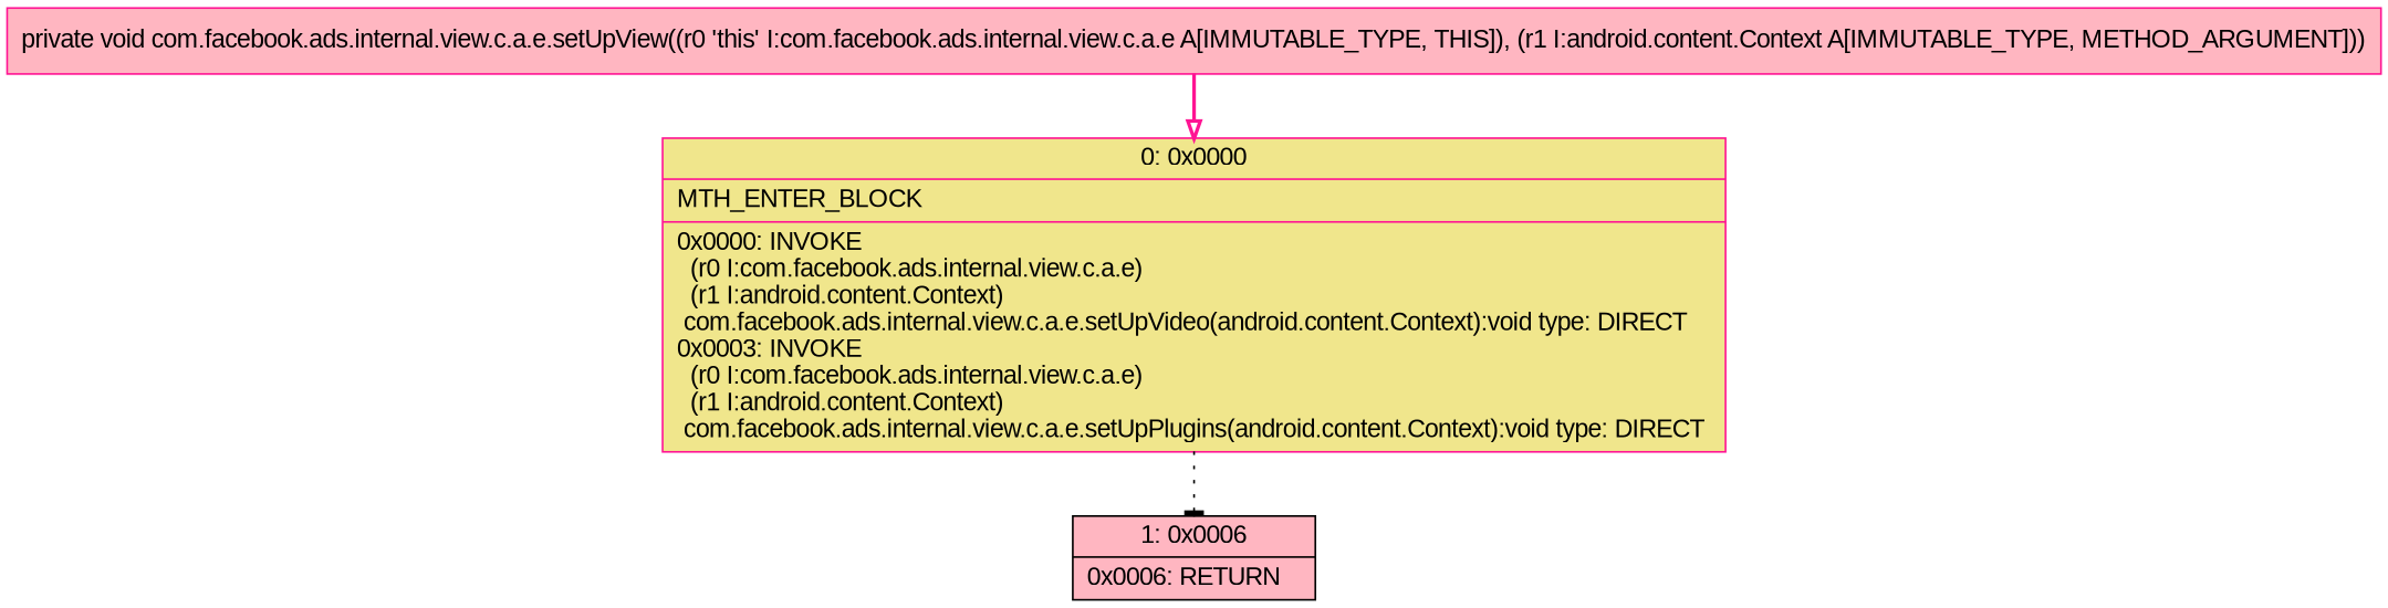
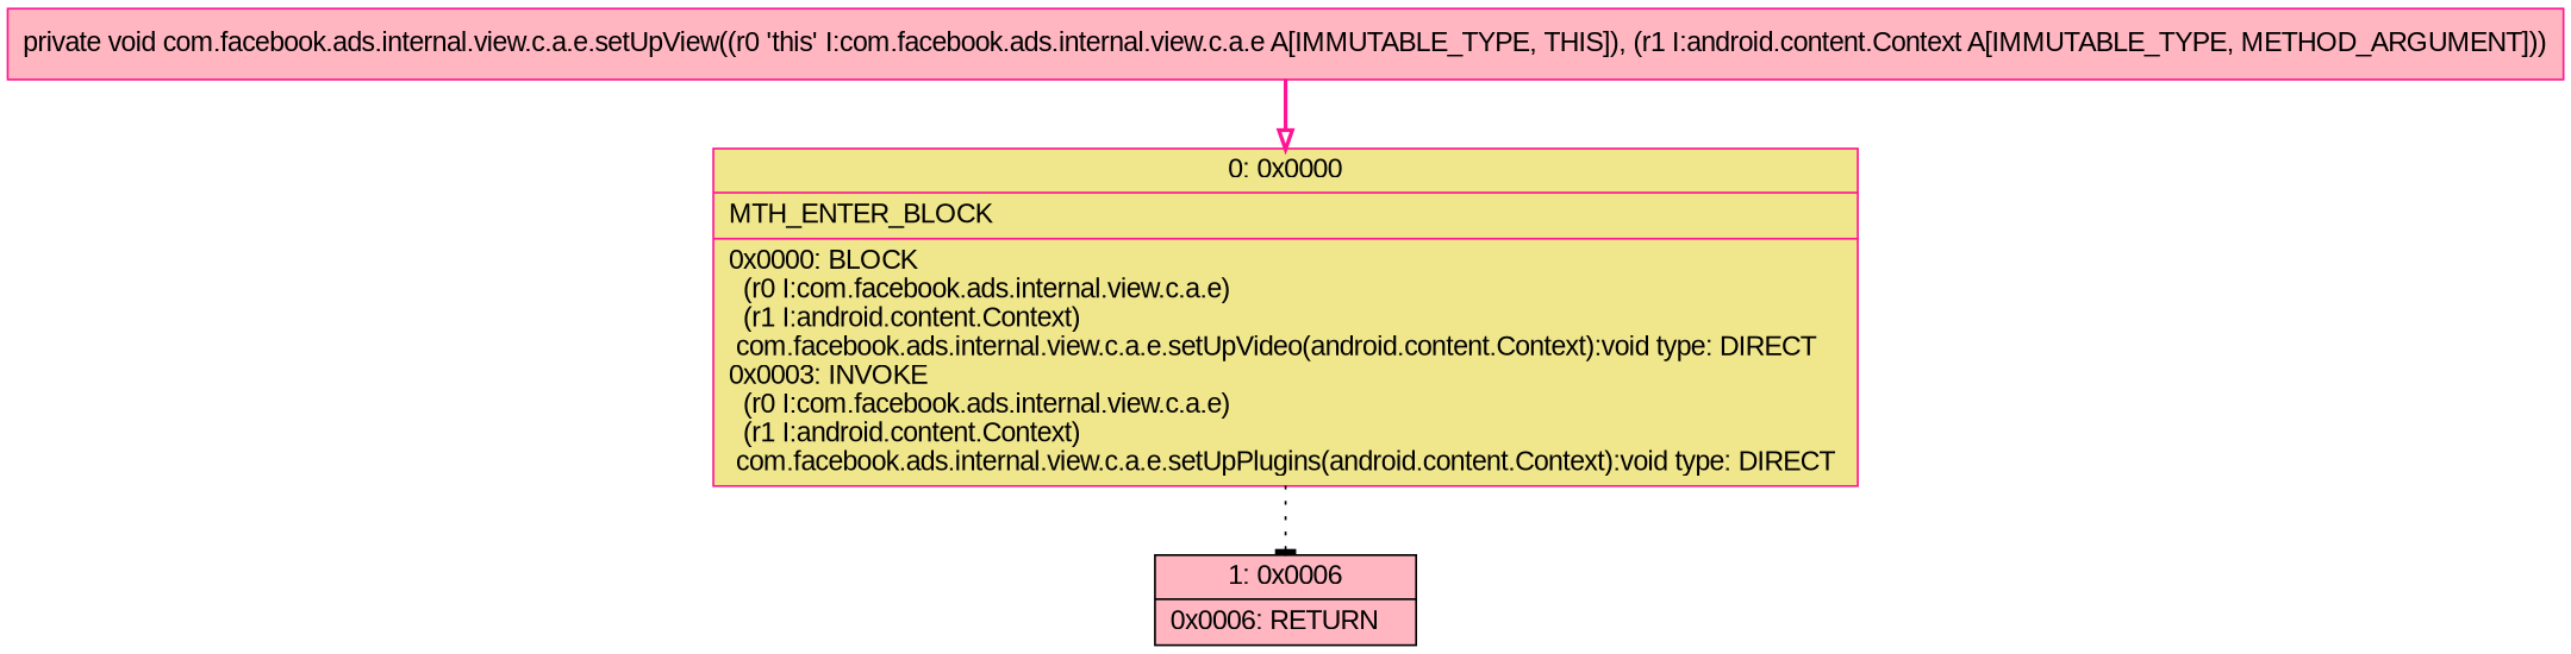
  digraph {
    fontname="Liberation Sans"
    node [shape=record style=filled fillcolor=lightpink color=deeppink fontname="Liberation Sans"]
    edge [fontname="Liberation Sans"]
-   n1 [label="{0\:\ 0x0000|MTH_ENTER_BLOCK\l|0x0000: INVOKE  \l  (r0 I:com.facebook.ads.internal.view.c.a.e)\l  (r1 I:android.content.Context)\l com.facebook.ads.internal.view.c.a.e.setUpVideo(android.content.Context):void type: DIRECT \l0x0003: INVOKE  \l  (r0 I:com.facebook.ads.internal.view.c.a.e)\l  (r1 I:android.content.Context)\l com.facebook.ads.internal.view.c.a.e.setUpPlugins(android.content.Context):void type: DIRECT \l}" fillcolor=khaki]
+   n1 [label="{0\:\ 0x0000|MTH_ENTER_BLOCK\l|0x0000: BLOCK  \l  (r0 I:com.facebook.ads.internal.view.c.a.e)\l  (r1 I:android.content.Context)\l com.facebook.ads.internal.view.c.a.e.setUpVideo(android.content.Context):void type: DIRECT \l0x0003: INVOKE  \l  (r0 I:com.facebook.ads.internal.view.c.a.e)\l  (r1 I:android.content.Context)\l com.facebook.ads.internal.view.c.a.e.setUpPlugins(android.content.Context):void type: DIRECT \l}" fillcolor=khaki]
    n2 [label="{1\:\ 0x0006|0x0006: RETURN   \l}" color=black]
    n3 [label="{private void com.facebook.ads.internal.view.c.a.e.setUpView((r0 'this' I:com.facebook.ads.internal.view.c.a.e A[IMMUTABLE_TYPE, THIS]), (r1 I:android.content.Context A[IMMUTABLE_TYPE, METHOD_ARGUMENT])) }"]
    n1 -> n2 [color=black style=dotted arrowhead=tee]
    n3 -> n1 [color=deeppink style=bold arrowhead=onormal]
  }
